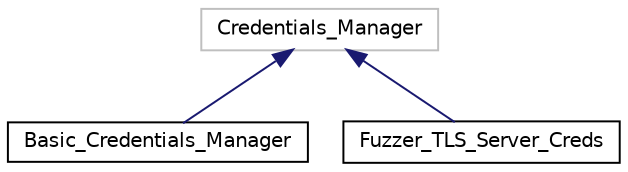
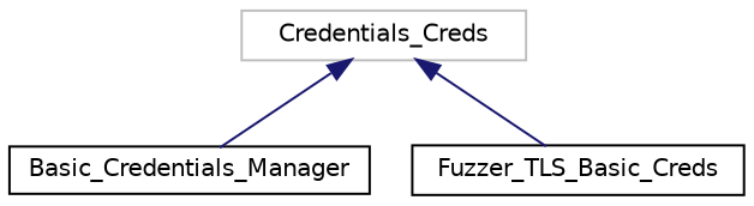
  digraph {
    rankdir=TB
    node [color=black fillcolor=white fontname=Helvetica fontsize=10 shape=record style=filled]
    edge [color=midnightblue dir=back fontname=Helvetica fontsize=10 labelfontname=Helvetica labelfontsize=10 style=solid]
-   n1 [color=grey75 height=0.2 label=Credentials_Manager width=0.4]
+   n1 [color=grey75 height=0.2 label=Credentials_Creds width=0.4]
    n2 [height=0.2 label=Basic_Credentials_Manager width=0.4]
-   n3 [height=0.2 label=Fuzzer_TLS_Server_Creds width=0.4]
+   n3 [height=0.2 label=Fuzzer_TLS_Basic_Creds width=0.4]
    n1 -> n2
    n1 -> n3
  }
